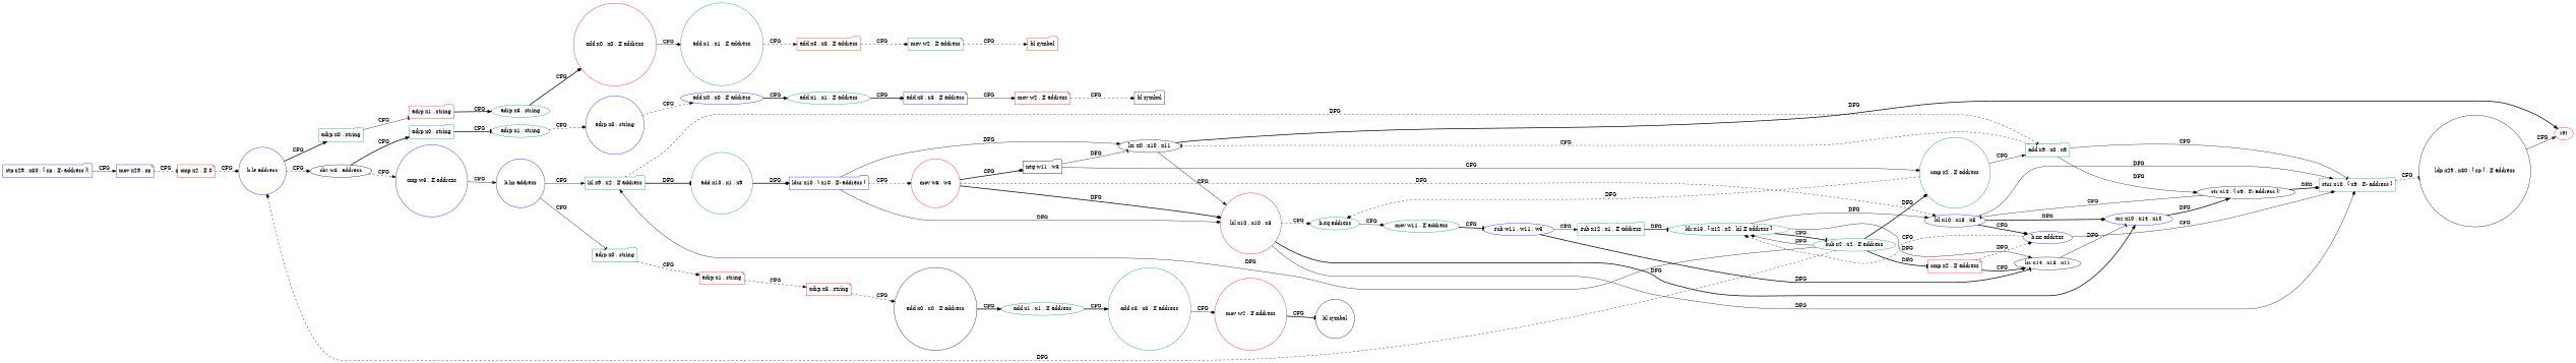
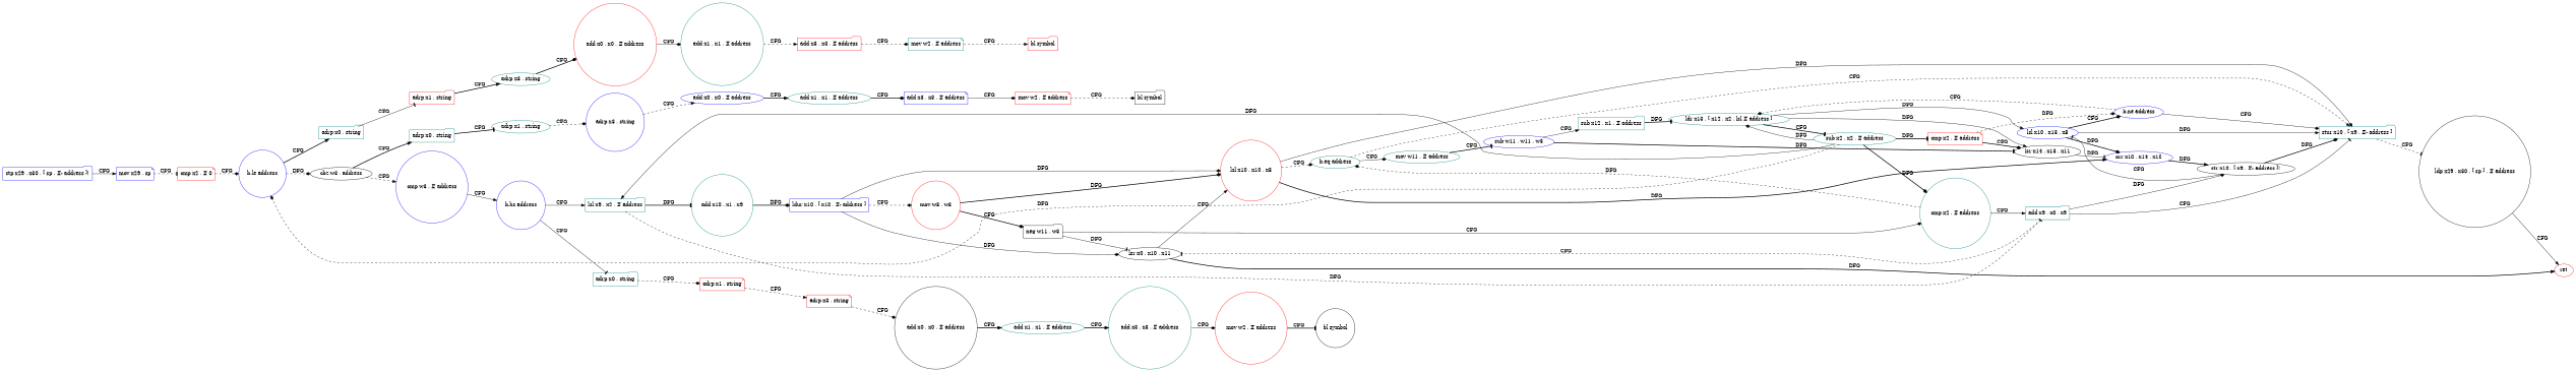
  digraph {
    rankdir=LR
    node [color=teal shape=ellipse]
    edge [arrowhead=diamond style=solid]
    n1 [color=blue label="stp x29 , x30 , [ sp , #- address ]!" shape=folder]
    n2 [color=blue label="mov x29 , sp" shape=note]
    n3 [color=red label="cmp x2 , # 0" shape=note]
    n4 [color=blue label="b.le address" shape=circle]
    n5 [label="adrp x0 , string" shape=folder]
    n6 [color=black label="cbz w3 , address"]
    n7 [color=red label="adrp x1 , string" shape=folder]
    n8 [label="adrp x0 , string" shape=folder]
    n9 [color=blue label="cmp w3 , # address" shape=circle]
    n10 [label="adrp x3 , string"]
    n11 [label="adrp x1 , string"]
    n12 [color=blue label="b.hs address" shape=circle]
    n13 [color=red label="add x0 , x0 , # address" shape=circle]
    n14 [label="add x1 , x1 , # address" shape=circle]
    n15 [color=red label="add x3 , x3 , # address" shape=folder]
    n16 [label="mov w2 , # address" shape=note]
    n17 [color=red label="bl symbol" shape=folder]
    n18 [color=blue label="adrp x3 , string" shape=circle]
    n19 [label="adrp x0 , string" shape=folder]
    n20 [label="lsl x9 , x2 , # address" shape=folder]
    n21 [color=blue label="add x0 , x0 , # address"]
    n22 [label="add x1 , x1 , # address"]
    n23 [color=blue label="add x3 , x3 , # address" shape=note]
    n24 [color=red label="mov w2 , # address" shape=note]
    n25 [color=black label="bl symbol" shape=folder]
    n26 [color=red label="adrp x1 , string" shape=note]
    n27 [label="add x10 , x1 , x9" shape=circle]
    n28 [label="add x9 , x0 , x9" shape=folder]
    n29 [color=red label="adrp x3 , string" shape=note]
    n30 [color=blue label="ldur x10 , [ x10 , #- address ]" shape=folder]
    n31 [color=black label="lsr x0 , x10 , x11"]
    n32 [label="stur x10 , [ x9 , #- address ]" shape=folder]
    n33 [color=black label="str x10 , [ x9 , #- address ]!"]
    n34 [color=black label="add x0 , x0 , # address" shape=circle]
    n35 [label="add x1 , x1 , # address"]
    n36 [label="add x3 , x3 , # address" shape=circle]
    n37 [color=red label="mov w2 , # address" shape=circle]
    n38 [color=black label="bl symbol" shape=circle]
    n39 [color=red label="mov w8 , w3" shape=circle]
    n40 [color=red label="lsl x10 , x10 , x8" shape=circle]
    n41 [color=black label="neg w11 , w3" shape=folder]
    n42 [color=blue label="lsl x10 , x13 , x8"]
    n43 [color=red label=ret]
    n44 [label="b.eq address"]
    n45 [color=blue label="orr x10 , x14 , x10"]
    n46 [label="cmp x2 , # address" shape=circle]
    n47 [color=blue label="b.ne address"]
    n48 [label="mov w11 , # address"]
    n49 [color=black label="ldp x29 , x30 , [ sp ] , # address" shape=circle]
    n50 [color=blue label="sub w11 , w11 , w3"]
    n51 [label="sub x12 , x1 , # address" shape=folder]
    n52 [color=black label="lsr x14 , x13 , x11"]
    n53 [label="ldr x13 , [ x12 , x2 , lsl # address ]"]
    n54 [label="sub x2 , x2 , # address"]
    n55 [color=red label="cmp x2 , # address" shape=note]
    n1 -> n2 [arrowhead=normal label=CFG]
    n2 -> n3 [arrowhead=tee label=CFG style=dashed]
    n3 -> n4 [label=CFG style=dashed]
    n4 -> n5 [arrowhead=normal label=CFG style=bold]
-   n4 -> n6 [label=CFG style=dashed]
+   n4 -> n6 [label=DFG style=dashed]
    n5 -> n7 [arrowhead=tee label=CFG]
    n6 -> n8 [arrowhead=normal label=CFG style=bold]
    n6 -> n9 [arrowhead=normal label=CFG style=dashed]
    n7 -> n10 [arrowhead=normal label=CFG style=bold]
    n8 -> n11 [arrowhead=tee label=CFG style=bold]
    n9 -> n12 [arrowhead=normal label=CFG]
    n10 -> n13 [label=CFG style=bold]
    n11 -> n18 [label=CFG style=dashed]
    n12 -> n19 [arrowhead=tee label=CFG]
    n12 -> n20 [arrowhead=normal label=CFG]
    n13 -> n14 [label=CFG]
    n14 -> n15 [arrowhead=normal label=CFG style=dashed]
    n15 -> n16 [label=CFG style=dashed]
    n16 -> n17 [arrowhead=normal label=CFG style=dashed]
    n18 -> n21 [arrowhead=normal label=CFG style=dashed]
    n19 -> n26 [label=CFG style=dashed]
    n20 -> n27 [arrowhead=tee label=DFG style=bold]
    n20 -> n28 [arrowhead=tee label=DFG style=dashed]
    n21 -> n22 [arrowhead=normal label=CFG style=bold]
    n22 -> n23 [label=CFG style=bold]
    n23 -> n24 [label=CFG]
    n24 -> n25 [label=CFG style=dashed]
    n26 -> n29 [arrowhead=normal label=CFG style=dashed]
    n27 -> n30 [label=DFG style=bold]
    n28 -> n31 [arrowhead=tee label=CFG style=dashed]
    n28 -> n32 [arrowhead=tee label=CFG]
    n28 -> n33 [label=DFG]
    n29 -> n34 [label=CFG style=dashed]
-   n30 -> n31 [arrowhead=normal label=DFG]
+   n30 -> n31 [label=DFG]
    n30 -> n39 [label=CFG style=dashed]
    n30 -> n40 [label=DFG]
    n31 -> n40 [arrowhead=normal label=CFG]
    n31 -> n43 [arrowhead=normal label=DFG style=bold]
    n32 -> n49 [arrowhead=tee label=CFG style=dashed]
    n33 -> n32 [label=DFG style=bold]
    n33 -> n42 [arrowhead=tee label=CFG]
    n34 -> n35 [arrowhead=normal label=CFG style=bold]
    n35 -> n36 [arrowhead=normal label=CFG style=bold]
    n36 -> n37 [label=CFG]
    n37 -> n38 [arrowhead=tee label=CFG style=bold]
    n39 -> n40 [label=DFG style=bold]
    n39 -> n41 [label=CFG style=bold]
-   n39 -> n42 [arrowhead=normal label=DFG style=dashed]
    n40 -> n32 [label=DFG]
    n40 -> n44 [label=CFG style=dashed]
    n40 -> n45 [arrowhead=normal label=DFG style=bold]
    n41 -> n31 [arrowhead=tee label=DFG]
    n41 -> n46 [label=CFG]
    n42 -> n32 [arrowhead=normal label=DFG]
    n42 -> n45 [label=DFG style=bold]
    n42 -> n47 [label=CFG style=bold]
+   n44 -> n32 [arrowhead=normal label=CFG style=dashed]
    n44 -> n48 [label=CFG]
    n45 -> n33 [arrowhead=normal label=DFG style=bold]
    n46 -> n28 [arrowhead=normal label=CFG]
    n46 -> n44 [label=DFG style=dashed]
    n47 -> n32 [label=CFG]
    n47 -> n53 [label=CFG style=dashed]
    n48 -> n50 [arrowhead=tee label=CFG style=bold]
    n49 -> n43 [arrowhead=normal label=CFG]
    n50 -> n51 [arrowhead=normal label=CFG]
    n50 -> n52 [arrowhead=tee label=DFG style=bold]
    n51 -> n53 [arrowhead=tee label=DFG style=bold]
    n52 -> n45 [arrowhead=tee label=DFG]
    n53 -> n42 [arrowhead=normal label=DFG]
    n53 -> n52 [arrowhead=normal label=DFG]
    n53 -> n54 [arrowhead=tee label=CFG style=bold]
    n54 -> n4 [label=DFG style=dashed]
    n54 -> n20 [arrowhead=normal label=DFG]
    n54 -> n46 [label=DFG style=bold]
    n54 -> n53 [label=DFG]
    n54 -> n55 [arrowhead=tee label=DFG style=bold]
    n55 -> n47 [label=DFG style=dashed]
    n55 -> n52 [label=CFG style=bold]
  }
